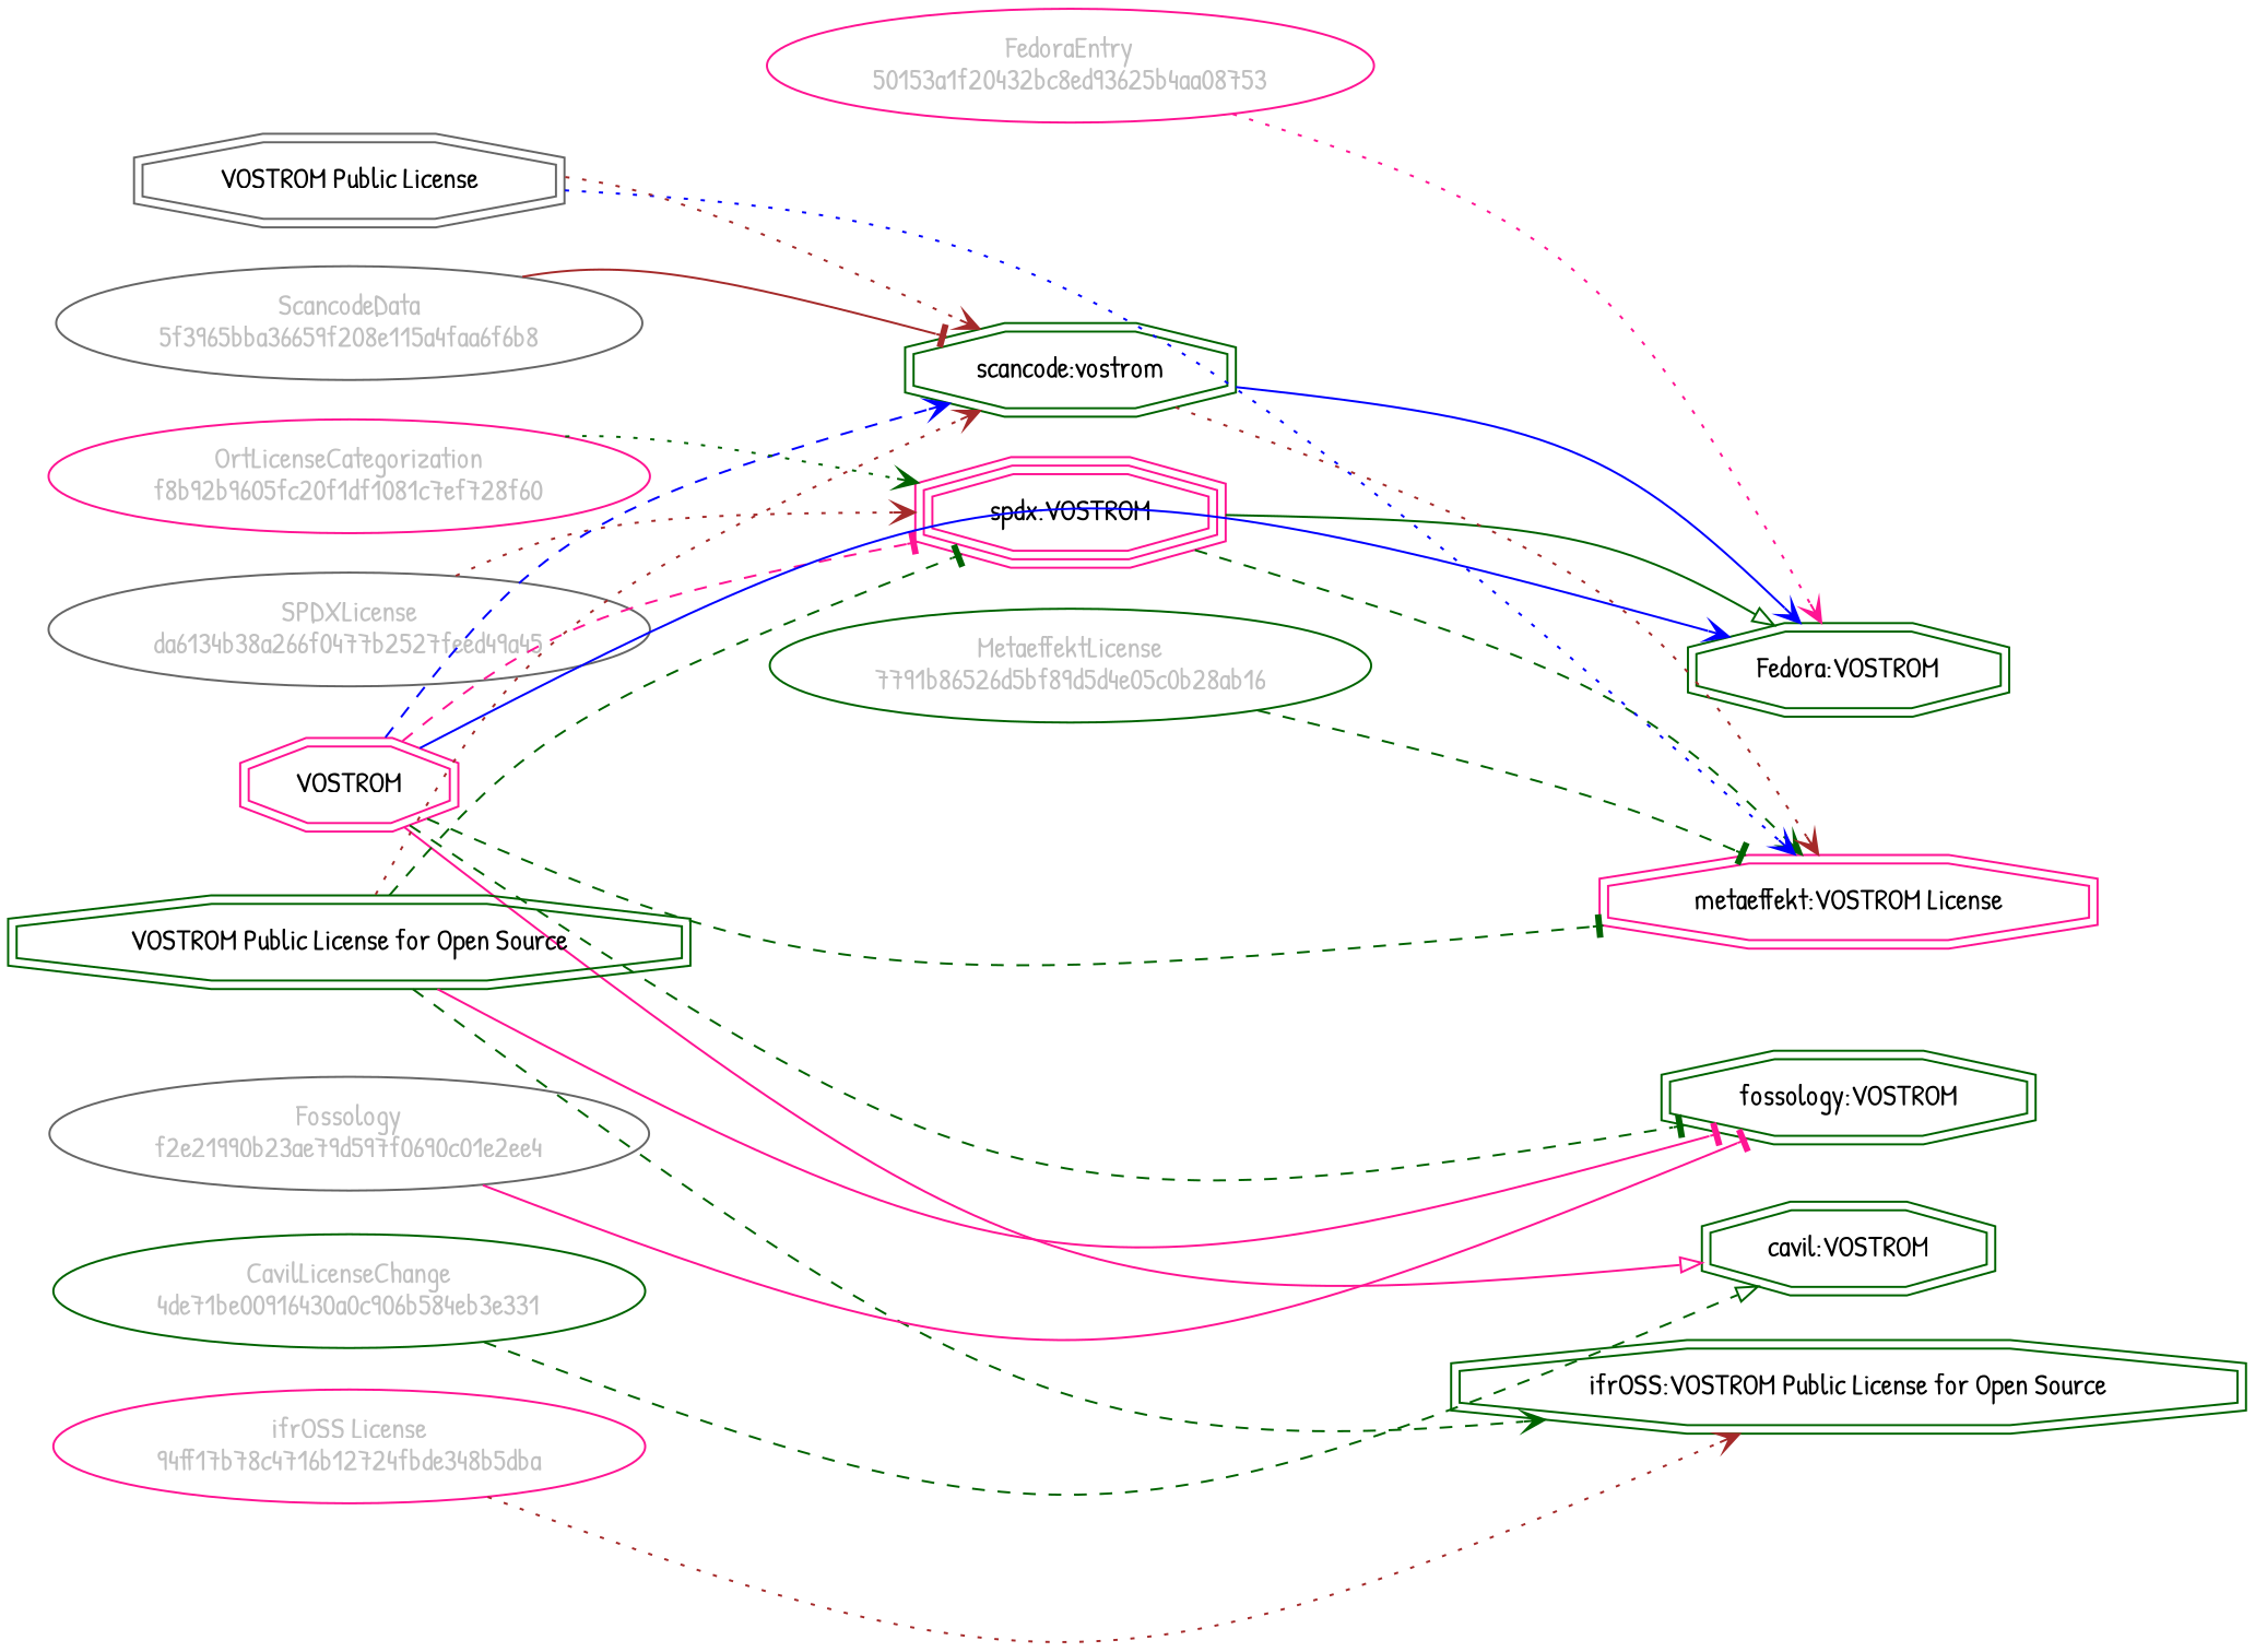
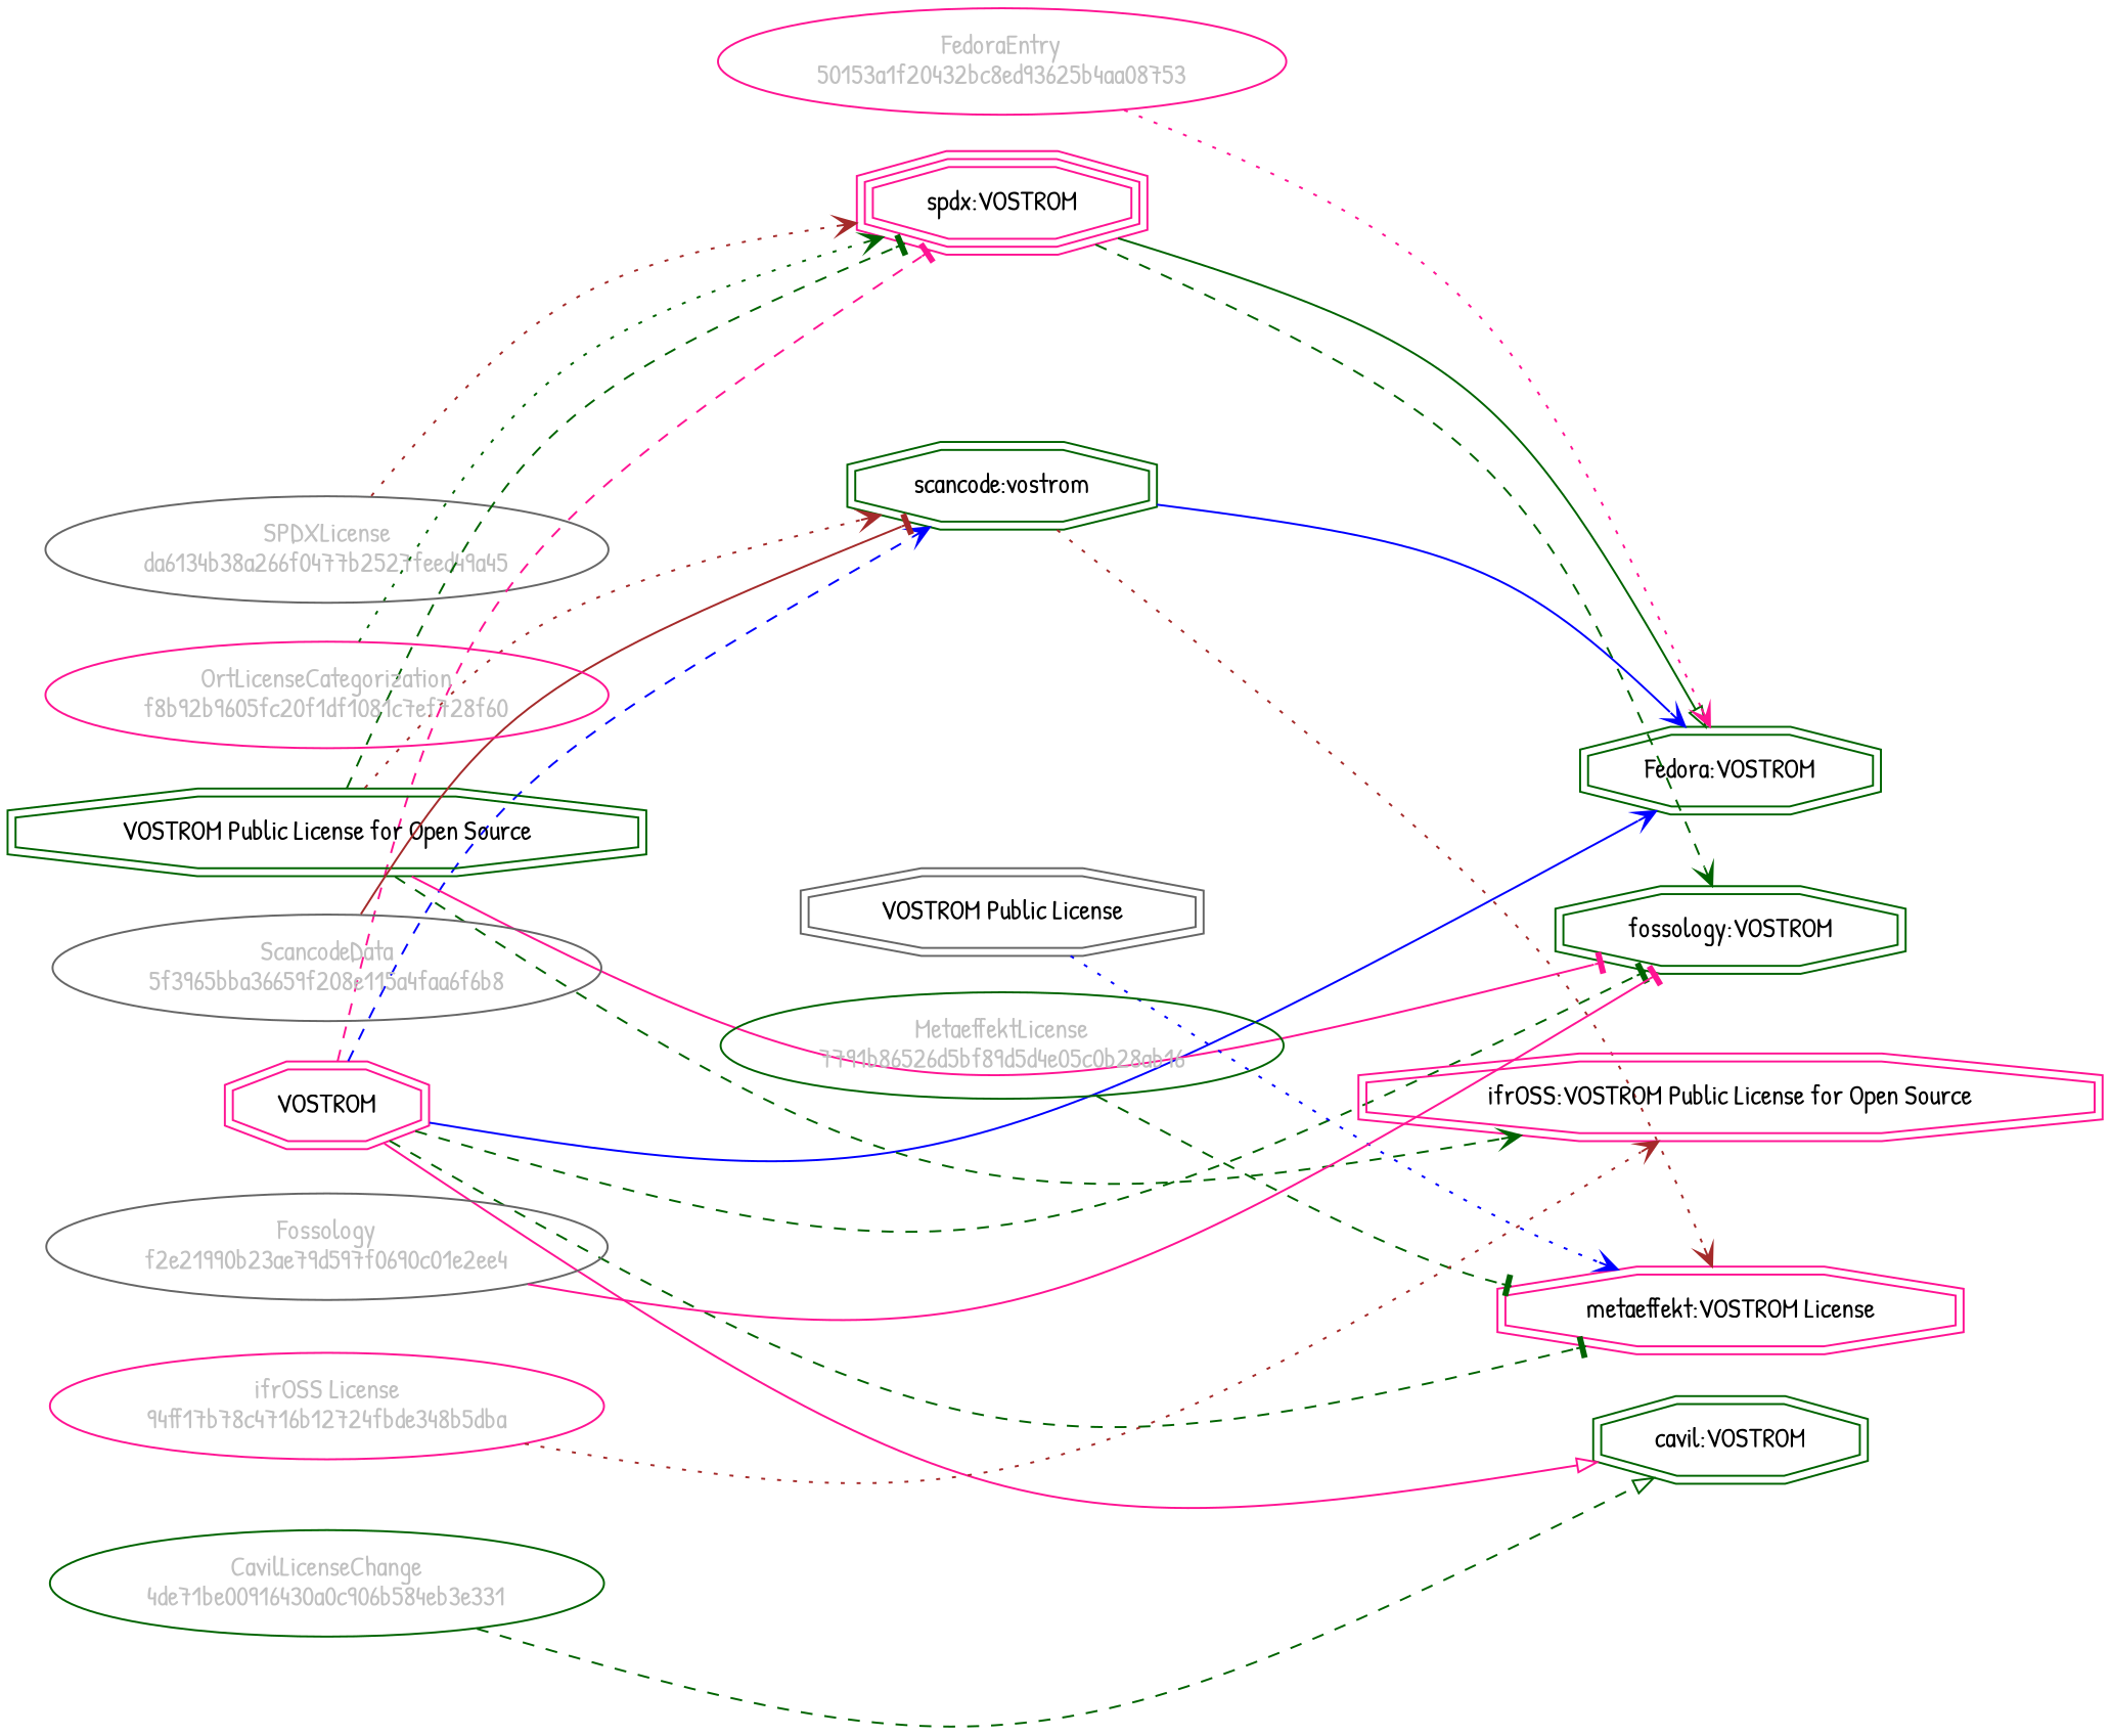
  strict digraph {
    fontname="Patrick Hand"
    rankdir=LR
    splines=curved
    node [color=darkgreen fontname="Patrick Hand" shape=doubleoctagon]
    edge [arrowhead=vee color=darkgreen fontname="Patrick Hand" style=dashed weight=0.5]
    n1 [color=gray40 fillcolor="beige;1" fontcolor=gray label="SPDXLicense\nda6134b38a266f0477b2527feed49a45" shape=ellipse]
    n2 [color=deeppink label="spdx:VOSTROM" shape=tripleoctagon]
    n3 [label="Fedora:VOSTROM"]
    n4 [color=deeppink label="metaeffekt:VOSTROM License"]
    n5 [color=deeppink label=VOSTROM]
    n6 [label="scancode:vostrom"]
    n7 [label="fossology:VOSTROM"]
    n8 [label="cavil:VOSTROM"]
    n9 [label="VOSTROM Public License for Open Source"]
-   n10 [label="ifrOSS:VOSTROM Public License for Open Source"]
+   n10 [color=deeppink label="ifrOSS:VOSTROM Public License for Open Source"]
    n11 [color=deeppink fillcolor="beige;1" fontcolor=gray label="FedoraEntry\n50153a1f20432bc8ed93625b4aa08753" shape=ellipse]
    n12 [color=gray40 fillcolor="beige;1" fontcolor=gray label="ScancodeData\n5f3965bba36659f208e115a4faa6f6b8" shape=ellipse]
    n13 [color=gray40 label="VOSTROM Public License"]
    n14 [color=gray40 fillcolor="beige;1" fontcolor=gray label="Fossology\nf2e21990b23ae79d597f0690c01e2ee4" shape=ellipse]
    n15 [color=deeppink fillcolor="beige;1" fontcolor=gray label="OrtLicenseCategorization\nf8b92b9605fc20f1df1081c7ef728f60" shape=ellipse]
    n16 [fillcolor="beige;1" fontcolor=gray label="CavilLicenseChange\n4de71be00916430a0c906b584eb3e331" shape=ellipse]
    n17 [fillcolor="beige;1" fontcolor=gray label="MetaeffektLicense\n7791b86526d5bf89d5d4e05c0b28ab16" shape=ellipse]
    n18 [color=deeppink fillcolor="beige;1" fontcolor=gray label="ifrOSS License\n94ff17b78c4716b12724fbde348b5dba" shape=ellipse]
    n1 -> n2 [color=brown style=dotted]
    n2 -> n3 [arrowhead=onormal style=solid weight=0.7]
-   n2 -> n4 [weight=0.7]
+   n2 -> n7 [weight=0.7]
    n5 -> n2 [arrowhead=tee color=deeppink weight=0.7]
    n5 -> n3 [color=blue style=solid weight=0.7]
    n5 -> n4 [arrowhead=tee]
    n5 -> n6 [color=blue weight=0.7]
    n5 -> n7 [arrowhead=tee weight=0.7]
    n5 -> n8 [arrowhead=onormal color=deeppink style=solid weight=0.7]
    n6 -> n3 [color=blue style=solid]
    n6 -> n4 [color=brown style=dotted]
    n9 -> n2 [arrowhead=tee weight=0.7]
    n9 -> n6 [color=brown style=dotted weight=0.7]
    n9 -> n7 [arrowhead=tee color=deeppink style=solid weight=0.7]
    n9 -> n10 [weight=0.7]
    n11 -> n3 [color=deeppink style=dotted]
    n12 -> n6 [arrowhead=tee color=brown style=solid]
    n13 -> n4 [color=blue style=dotted]
-   n13 -> n6 [color=brown style=dotted weight=0.7]
    n14 -> n7 [arrowhead=tee color=deeppink style=solid]
    n15 -> n2 [style=dotted]
    n16 -> n8 [arrowhead=onormal]
    n17 -> n4 [arrowhead=tee]
    n18 -> n10 [color=brown style=dotted]
  }
